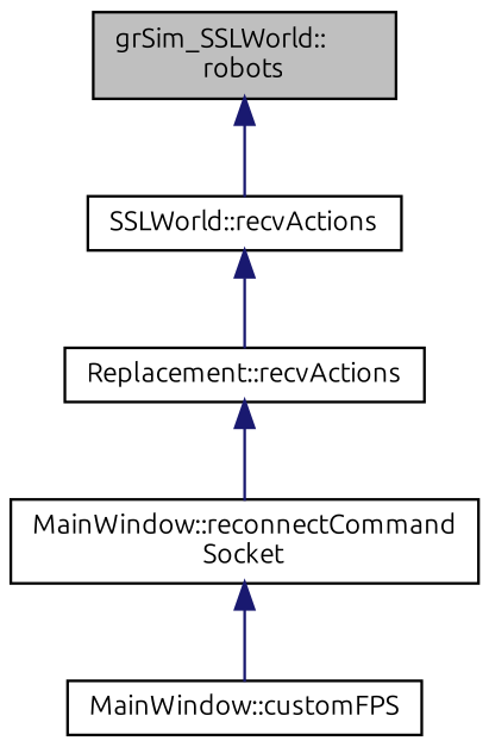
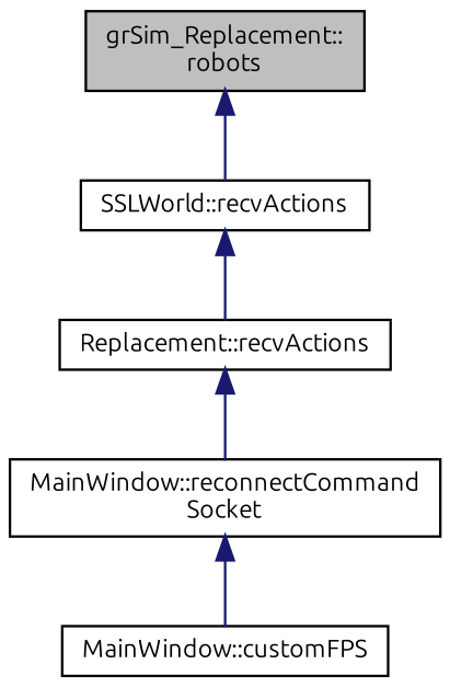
  digraph {
    fontname=Ubuntu
    rankdir=TB
    node [color=black fillcolor=white fontname=Ubuntu fontsize=10 shape=record style=filled]
    edge [color=midnightblue dir=back fontname=Ubuntu fontsize=10 labelfontname=Helvetica labelfontsize=10 style=solid]
-   n1 [fillcolor=grey75 fontcolor=black height=0.2 label="grSim_SSLWorld::\lrobots" width=0.4]
+   n1 [fillcolor=grey75 fontcolor=black height=0.2 label="grSim_Replacement::\lrobots" width=0.4]
    n2 [height=0.2 label="SSLWorld::recvActions" width=0.4]
    n3 [height=0.2 label="Replacement::recvActions" width=0.4]
    n4 [height=0.2 label="MainWindow::reconnectCommand\lSocket" width=0.4]
    n5 [height=0.2 label="MainWindow::customFPS" width=0.4]
    n1 -> n2
    n2 -> n3
    n3 -> n4
    n4 -> n5
  }
